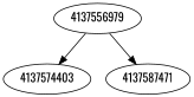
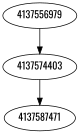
  strict digraph {
    fontname=Oswald
    node [fontname=Oswald]
    edge [fontname=Oswald]
    4137574403
    4137587471
    4137556979
-   4137556979 -> 4137587471
+   4137574403 -> 4137587471
    4137556979 -> 4137574403
  }
